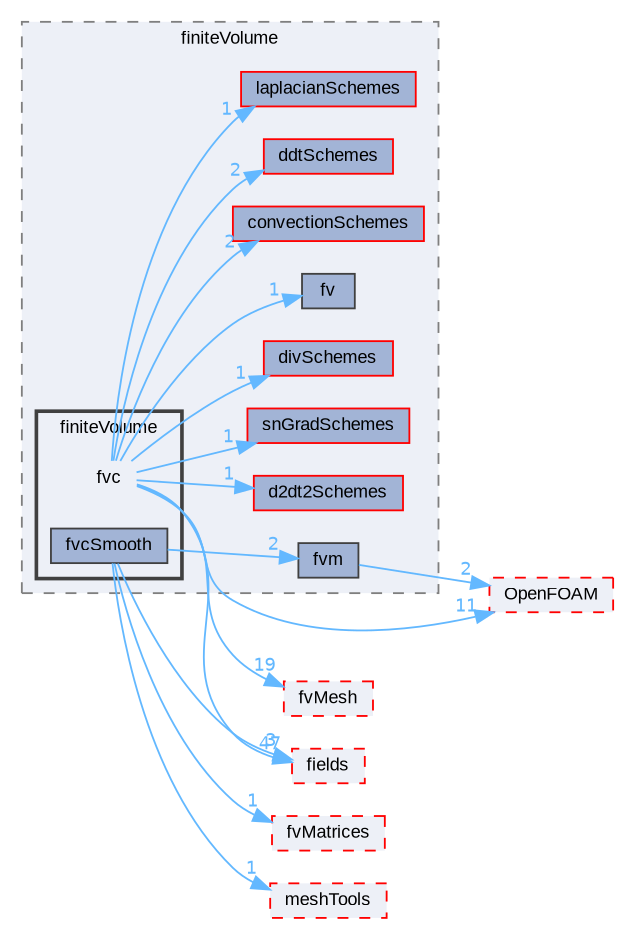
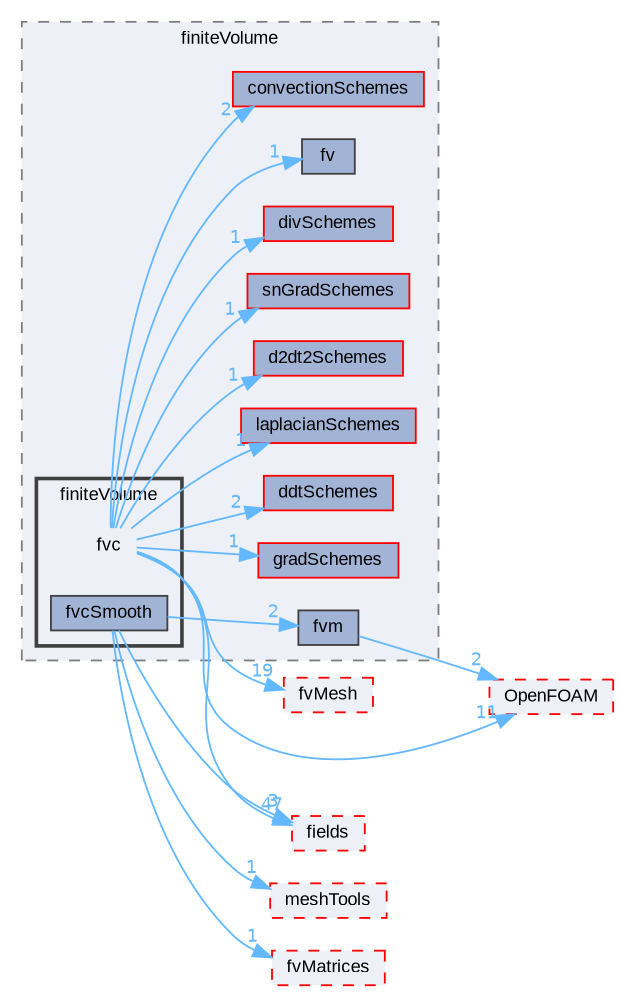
  digraph {
    compound=true
    fontname="Liberation Sans"
    rankdir=LR
    node [fontname="Liberation Sans" fontsize=10 shape=box color=red fillcolor="#a2b4d6" style=filled]
    edge [color=steelblue1 fontcolor=steelblue1 fontname="Liberation Sans" fontsize=10 headlabel=1 labeldistance=1.5 labelfontname=Helvetica labelfontsize=10]
    n1 [height=0.2 label=fvc shape=plaintext width=0.4 color="" fillcolor="" style=""]
    n2 [color=grey25 height=0.2 label=fvcSmooth width=0.4]
    n3 [color=grey25 height=0.2 label=fv width=0.4]
    n4 [height=0.2 label=convectionSchemes width=0.4]
+   n5 [height=0.2 label=gradSchemes width=0.4]
    n6 [height=0.2 label=ddtSchemes width=0.4]
    n7 [height=0.2 label=laplacianSchemes width=0.4]
    n8 [height=0.2 label=d2dt2Schemes width=0.4]
    n9 [height=0.2 label=snGradSchemes width=0.4]
    n10 [height=0.2 label=divSchemes width=0.4]
    n11 [color=grey25 height=0.2 label=fvm width=0.4]
    n12 [fillcolor="#edf0f7" height=0.2 label=fields style="filled,dashed" width=0.4]
    n13 [fillcolor="#edf0f7" height=0.2 label=fvMesh style="filled,dashed" width=0.4]
    n14 [fillcolor="#edf0f7" height=0.2 label=OpenFOAM style="filled,dashed" width=0.4]
    n15 [fillcolor="#edf0f7" height=0.2 label=meshTools style="filled,dashed" width=0.4]
    n16 [fillcolor="#edf0f7" height=0.2 label=fvMatrices style="filled,dashed" width=0.4]
    subgraph cluster_1 {
      bgcolor="#edf0f7"
      fontsize=10
      label=finiteVolume
      pencolor=grey50
      style="filled,dashed"
      n3
      n4
+     n5
      n6
      n7
      n8
      n9
      n10
      n11
      subgraph cluster_2 {
        bgcolor="#edf0f7"
        fontsize=10
        label=finiteVolume
        pencolor=grey25
        style="filled,bold"
        n1
        n2
      }
    }
    n1 -> n3
    n1 -> n4 [headlabel=2]
+   n1 -> n5
    n1 -> n6 [headlabel=2]
    n1 -> n7
    n1 -> n8
    n1 -> n9
    n1 -> n10
    n1 -> n12 [headlabel=47]
    n1 -> n13 [headlabel=19]
    n1 -> n14 [headlabel=11]
    n2 -> n11 [headlabel=2]
    n2 -> n12 [headlabel=3]
    n2 -> n15
    n2 -> n16
    n11 -> n14 [headlabel=2]
  }
